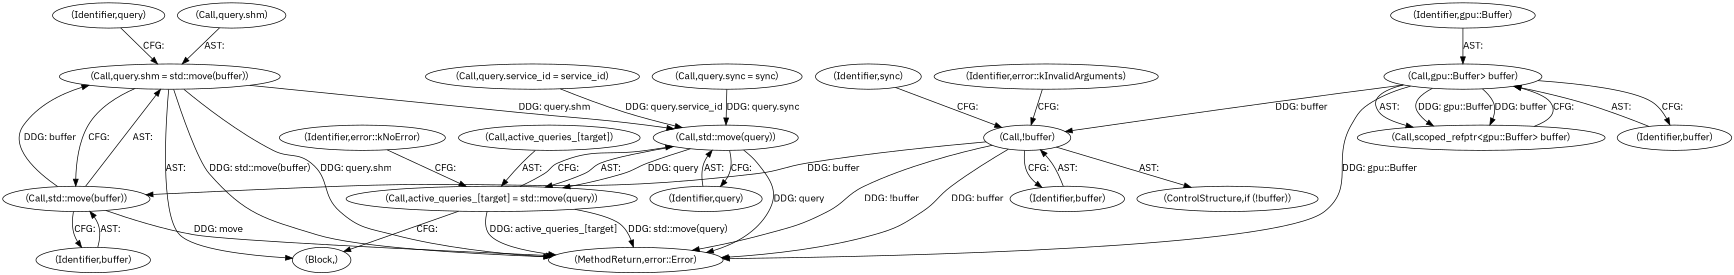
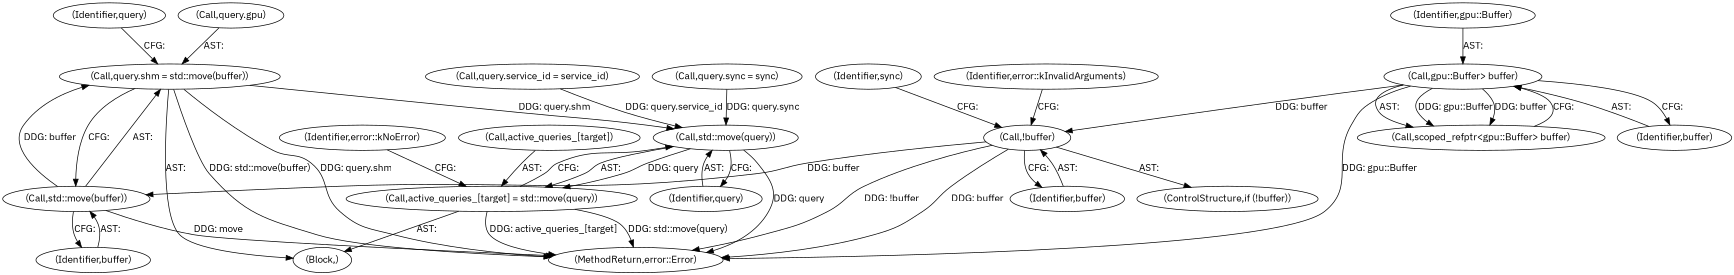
  digraph {
    fontname="IBM Plex Sans"
    node [fontname="IBM Plex Sans"]
    edge [fontname="IBM Plex Sans"]
    n1 [label="(Call,query.shm = std::move(buffer))"]
    n2 [label="(Call,std::move(buffer))"]
    n3 [label="(Call,std::move(query))"]
    n4 [label="(MethodReturn,error::Error)"]
    n5 [label="(Block,)"]
    n6 [label="(Identifier,buffer)"]
    n7 [label="(Call,active_queries_[target] = std::move(query))"]
    n8 [label="(Identifier,query)"]
    n9 [label="(Call,!buffer)"]
    n10 [label="(ControlStructure,if (!buffer))"]
    n11 [label="(Identifier,buffer)"]
    n12 [label="(Call,gpu::Buffer> buffer)"]
    n13 [label="(Identifier,buffer)"]
    n14 [label="(Call,scoped_refptr<gpu::Buffer> buffer)"]
-   n15 [label="(Call,query.shm)"]
+   n15 [label="(Call,query.gpu)"]
    n16 [label="(Identifier,sync)"]
    n17 [label="(Identifier,query)"]
    n18 [label="(Identifier,gpu::Buffer)"]
    n19 [label="(Call,query.service_id = service_id)"]
    n20 [label="(Identifier,error::kNoError)"]
    n21 [label="(Call,query.sync = sync)"]
    n22 [label="(Identifier,error::kInvalidArguments)"]
    n23 [label="(Call,active_queries_[target])"]
    n1 -> n2 [label="CFG: "]
    n1 -> n3 [label="DDG: query.shm"]
    n1 -> n4 [label="DDG: std::move(buffer)"]
    n1 -> n4 [label="DDG: query.shm"]
    n1 -> n5 [label="AST: "]
    n2 -> n1 [label="AST: "]
    n2 -> n1 [label="DDG: buffer"]
    n2 -> n4 [label="DDG: move"]
    n2 -> n6 [label="CFG: "]
    n3 -> n4 [label="DDG: query"]
    n3 -> n7 [label="AST: "]
    n3 -> n7 [label="DDG: query"]
    n3 -> n8 [label="CFG: "]
    n6 -> n2 [label="AST: "]
    n7 -> n3 [label="CFG: "]
    n7 -> n4 [label="DDG: std::move(query)"]
    n7 -> n4 [label="DDG: active_queries_[target]"]
-   n7 -> n5 [label="CFG: "]
+   n7 -> n5 [label="AST: "]
    n8 -> n3 [label="AST: "]
    n9 -> n2 [label="DDG: buffer"]
    n9 -> n4 [label="DDG: buffer"]
    n9 -> n4 [label="DDG: !buffer"]
    n9 -> n10 [label="AST: "]
    n9 -> n11 [label="CFG: "]
    n11 -> n9 [label="AST: "]
    n12 -> n4 [label="DDG: gpu::Buffer"]
    n12 -> n9 [label="DDG: buffer"]
    n12 -> n13 [label="CFG: "]
    n12 -> n14 [label="AST: "]
    n12 -> n14 [label="DDG: gpu::Buffer"]
    n12 -> n14 [label="DDG: buffer"]
    n13 -> n12 [label="AST: "]
    n14 -> n12 [label="CFG: "]
    n15 -> n1 [label="AST: "]
    n16 -> n9 [label="CFG: "]
    n17 -> n1 [label="CFG: "]
    n18 -> n12 [label="AST: "]
    n19 -> n3 [label="DDG: query.service_id"]
    n20 -> n7 [label="CFG: "]
    n21 -> n3 [label="DDG: query.sync"]
    n22 -> n9 [label="CFG: "]
    n23 -> n7 [label="AST: "]
  }
